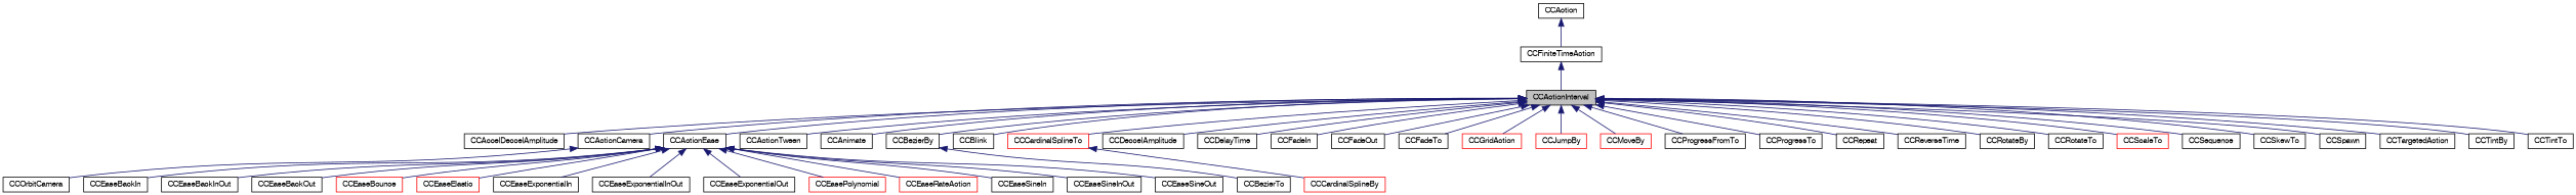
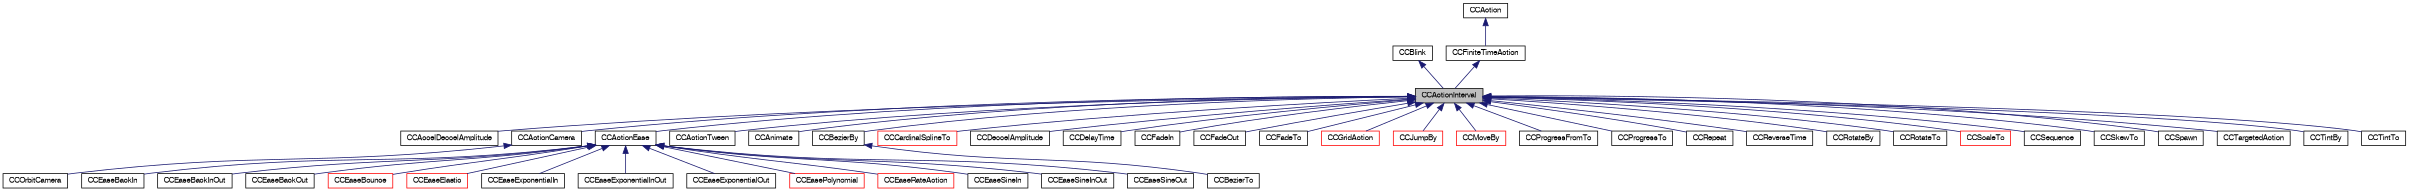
  digraph {
    rankdir=TB
    node [color=black fontname=FreeSans fontsize=10 shape=record]
    edge [color=midnightblue dir=back fontname=FreeSans fontsize=10 labelfontname=FreeSans labelfontsize=10 style=solid]
    n1 [fillcolor=grey75 fontcolor=black height=0.2 label=CCActionInterval style=filled width=0.4]
    n2 [height=0.2 label=CCAccelDeccelAmplitude width=0.4]
    n3 [height=0.2 label=CCActionCamera width=0.4]
    n4 [height=0.2 label=CCActionEase width=0.4]
    n5 [height=0.2 label=CCActionTween width=0.4]
    n6 [height=0.2 label=CCAnimate width=0.4]
    n7 [height=0.2 label=CCBezierBy width=0.4]
    n8 [height=0.2 label=CCBlink width=0.4]
    n9 [color=red height=0.2 label=CCCardinalSplineTo width=0.4]
    n10 [height=0.2 label=CCDeccelAmplitude width=0.4]
    n11 [height=0.2 label=CCDelayTime width=0.4]
    n12 [height=0.2 label=CCFadeIn width=0.4]
    n13 [height=0.2 label=CCFadeOut width=0.4]
    n14 [height=0.2 label=CCFadeTo width=0.4]
    n15 [color=red height=0.2 label=CCGridAction width=0.4]
    n16 [color=red height=0.2 label=CCJumpBy width=0.4]
    n17 [color=red height=0.2 label=CCMoveBy width=0.4]
    n18 [height=0.2 label=CCProgressFromTo width=0.4]
    n19 [height=0.2 label=CCProgressTo width=0.4]
    n20 [height=0.2 label=CCRepeat width=0.4]
    n21 [height=0.2 label=CCReverseTime width=0.4]
    n22 [height=0.2 label=CCRotateBy width=0.4]
    n23 [height=0.2 label=CCRotateTo width=0.4]
    n24 [color=red height=0.2 label=CCScaleTo width=0.4]
    n25 [height=0.2 label=CCSequence width=0.4]
    n26 [height=0.2 label=CCSkewTo width=0.4]
    n27 [height=0.2 label=CCSpawn width=0.4]
    n28 [height=0.2 label=CCTargetedAction width=0.4]
    n29 [height=0.2 label=CCTintBy width=0.4]
    n30 [height=0.2 label=CCTintTo width=0.4]
    n31 [height=0.2 label=CCOrbitCamera width=0.4]
    n32 [height=0.2 label=CCEaseBackIn width=0.4]
    n33 [height=0.2 label=CCEaseBackInOut width=0.4]
    n34 [height=0.2 label=CCEaseBackOut width=0.4]
    n35 [color=red height=0.2 label=CCEaseBounce width=0.4]
    n36 [color=red height=0.2 label=CCEaseElastic width=0.4]
    n37 [height=0.2 label=CCEaseExponentialIn width=0.4]
    n38 [height=0.2 label=CCEaseExponentialInOut width=0.4]
    n39 [height=0.2 label=CCEaseExponentialOut width=0.4]
    n40 [color=red height=0.2 label=CCEasePolynomial width=0.4]
    n41 [color=red height=0.2 label=CCEaseRateAction width=0.4]
    n42 [height=0.2 label=CCEaseSineIn width=0.4]
    n43 [height=0.2 label=CCEaseSineInOut width=0.4]
    n44 [height=0.2 label=CCEaseSineOut width=0.4]
    n45 [height=0.2 label=CCBezierTo width=0.4]
-   n46 [color=red height=0.2 label=CCCardinalSplineBy width=0.4]
    n47 [height=0.2 label=CCFiniteTimeAction width=0.4]
    n48 [height=0.2 label=CCAction width=0.4]
    n1 -> n2
    n1 -> n3
    n1 -> n4
    n1 -> n5
    n1 -> n6
    n1 -> n7
-   n1 -> n8
+   n8 -> n1
    n1 -> n9
    n1 -> n10
    n1 -> n11
    n1 -> n12
    n1 -> n13
    n1 -> n14
    n1 -> n15
    n1 -> n16
    n1 -> n17
    n1 -> n18
    n1 -> n19
    n1 -> n20
    n1 -> n21
    n1 -> n22
    n1 -> n23
    n1 -> n24
    n1 -> n25
    n1 -> n26
    n1 -> n27
    n1 -> n28
    n1 -> n29
    n1 -> n30
    n3 -> n31
    n4 -> n32
    n4 -> n33
    n4 -> n34
    n4 -> n35
    n4 -> n36
    n4 -> n37
    n4 -> n38
    n4 -> n39
    n4 -> n40
    n4 -> n41
    n4 -> n42
    n4 -> n43
    n4 -> n44
    n7 -> n45
-   n9 -> n46
    n47 -> n1
    n48 -> n47
  }
